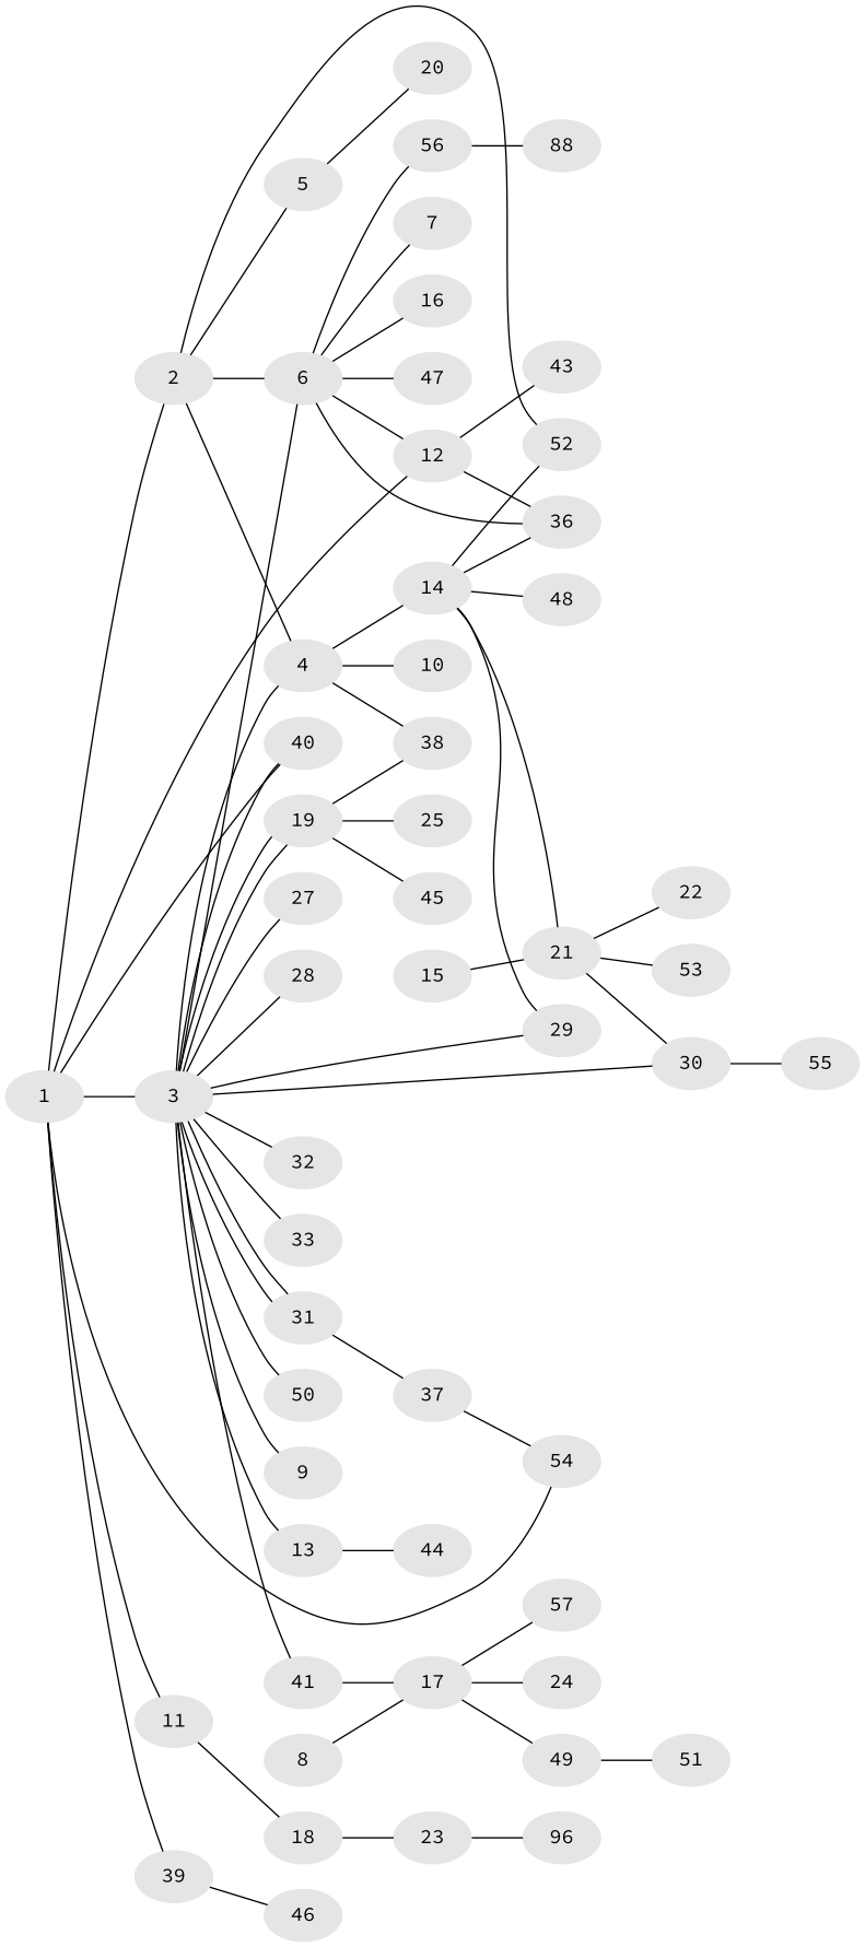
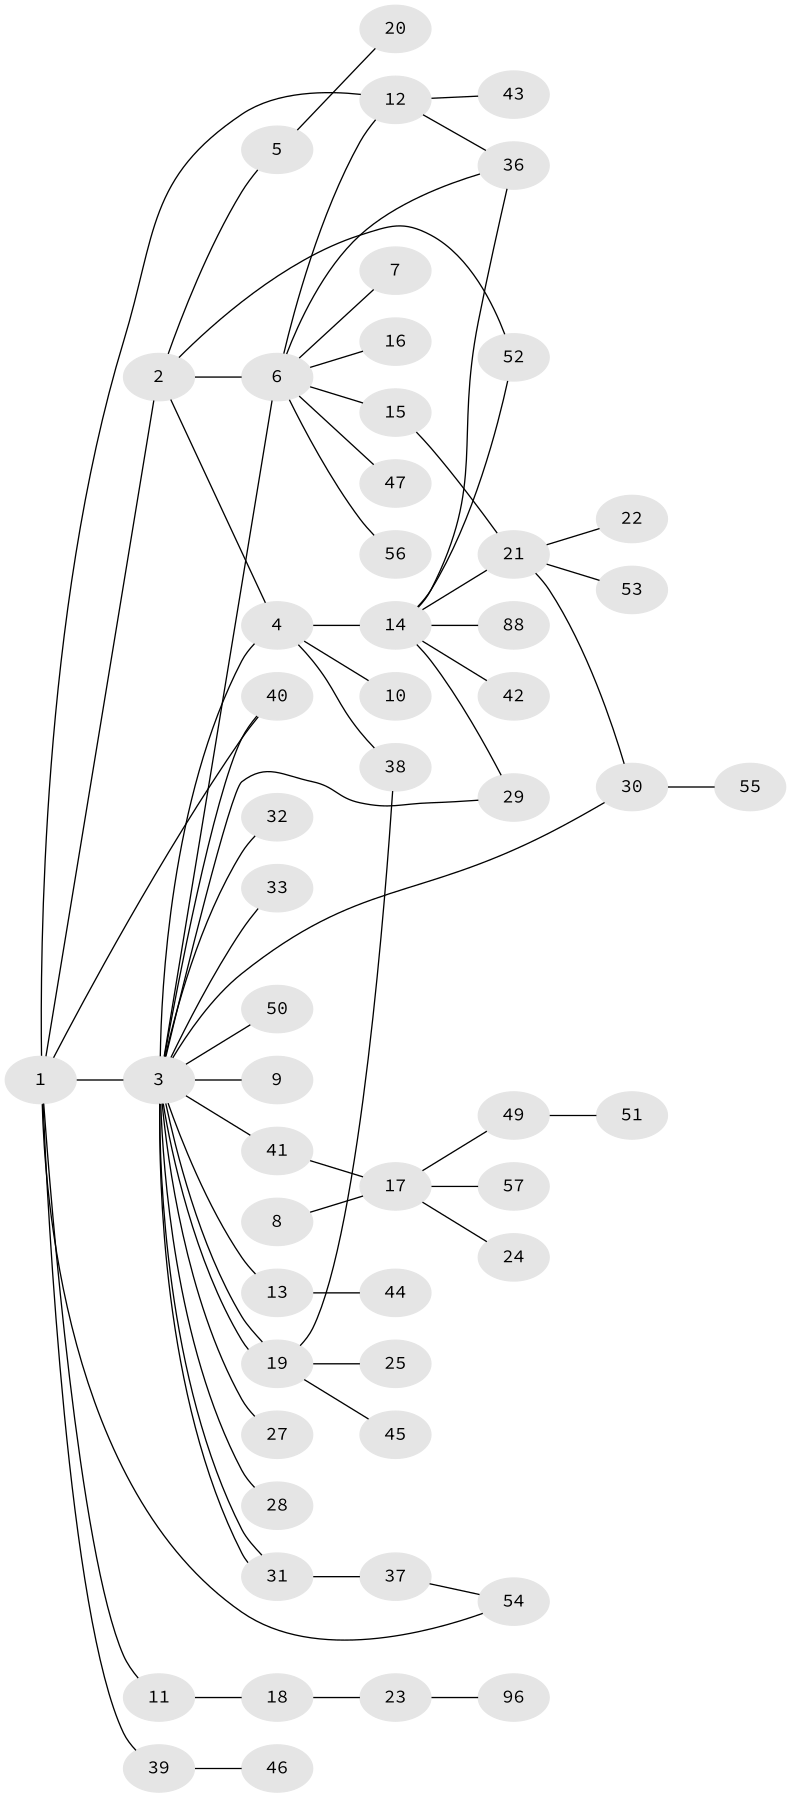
  graph {
    fontname="Source Code Pro"
    rankdir=LR
    node [color=gray90 fontname="Source Code Pro" style=filled]
    edge [fontname="Source Code Pro"]
    1
    2
    3
    11
    12
    39
    40
    54
    4
    5
    6
    52
    9
    13
    19
    27
    28
    29
    30
    31
    32
    33
    41
    50
    18
    36
    43
    46
    10
    14
    38
    20
    7
    15
    16
    47
    56
    44
    17
    24
    49
    57
    25
    45
    55
    37
    21
-   42 [label=48]
+   42
    n49 [label=88]
    8
    23
    22
    53
    51
    n55 [label=96]
    1 -- 2
    1 -- 3
    1 -- 11
    1 -- 12
    1 -- 39
    1 -- 40
    1 -- 54
    2 -- 4
    2 -- 5
    2 -- 6
    2 -- 52
    3 -- 40
    3 -- 4
    3 -- 6
    3 -- 9
    3 -- 13
    3 -- 19
    3 -- 19
    3 -- 27
    3 -- 28
    3 -- 29
    3 -- 30
    3 -- 31
    3 -- 31
    3 -- 32
    3 -- 33
    3 -- 41
    3 -- 50
    11 -- 18
    12 -- 36
    12 -- 43
    39 -- 46
    4 -- 10
    4 -- 14
    4 -- 38
    5 -- 20
    6 -- 12
    6 -- 36
    6 -- 7
+   6 -- 15
    6 -- 16
    6 -- 47
    6 -- 56
    13 -- 44
    19 -- 38
    19 -- 25
    19 -- 45
    30 -- 55
    31 -- 37
    41 -- 17
    18 -- 23
    14 -- 52
    14 -- 29
    14 -- 36
    14 -- 21
    14 -- 42
-   56 -- n49
+   14 -- n49
    15 -- 21
    17 -- 24
    17 -- 49
    17 -- 57
    49 -- 51
    37 -- 54
    21 -- 30
    21 -- 22
    21 -- 53
    8 -- 17
    23 -- n55
  }
